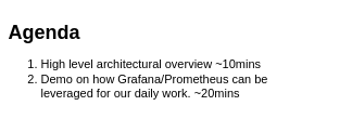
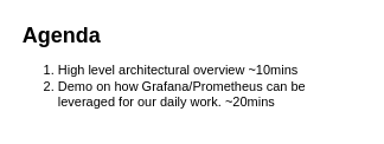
  <mxCell id="0" />
  <mxCell id="1" parent="0" />
- <mxCell id="2" value="&lt;h1&gt;Agenda&lt;/h1&gt;&lt;ol style=&quot;margin-bottom: 0cm; padding-inline-start: 2.5em; caret-color: rgb(0, 0, 0); margin-top: 0cm; font-size: 16px; font-family: Calibri;&quot; type=&quot;1&quot; start=&quot;1&quot;&gt;&lt;li style=&quot;margin: 0cm; font-size: 11pt; font-family: Calibri, sans-serif;&quot; class=&quot;MsoListParagraph&quot;&gt;High level architectural overview ~10mins&lt;/li&gt;&lt;li style=&quot;margin: 0cm; font-size: 11pt; font-family: Calibri, sans-serif;&quot; class=&quot;MsoListParagraph&quot;&gt;&lt;span lang=&quot;EN-US&quot;&gt;Demo on how Grafana/Prometheus can be leveraged for our daily work. ~20mins&lt;/span&gt;&lt;/li&gt;&lt;/ol&gt;" style="text;html=1;strokeColor=none;fillColor=none;spacing=5;spacingTop=-20;whiteSpace=wrap;overflow=hidden;rounded=0;" vertex="1" parent="1"><mxGeometry x="5" y="20" width="390" height="120" as="geometry" /></mxCell>
+ <mxCell id="2" value="&lt;h1&gt;Agenda&lt;/h1&gt;&lt;ol style=&quot;margin-bottom: 0cm; padding-inline-start: 2.5em; caret-color: rgb(0, 0, 0); margin-top: 0cm; font-size: 16px; font-family: Calibri;&quot; type=&quot;1&quot; start=&quot;1&quot;&gt;&lt;li style=&quot;margin: 0cm; font-size: 11pt; font-family: Calibri, sans-serif;&quot; class=&quot;MsoListParagraph&quot;&gt;High level architectural overview ~10mins&lt;/li&gt;&lt;li style=&quot;margin: 0cm; font-size: 11pt; font-family: Calibri, sans-serif;&quot; class=&quot;MsoListParagraph&quot;&gt;&lt;span lang=&quot;EN-US&quot;&gt;Demo on how Grafana/Prometheus can be leveraged for our daily work. ~20mins&lt;/span&gt;&lt;/li&gt;&lt;/ol&gt;" style="text;html=1;strokeColor=none;fillColor=none;spacing=5;spacingTop=-20;whiteSpace=wrap;overflow=hidden;rounded=0;" vertex="1" parent="1"><mxGeometry x="20" y="20" width="390" height="120" as="geometry" /></mxCell>
